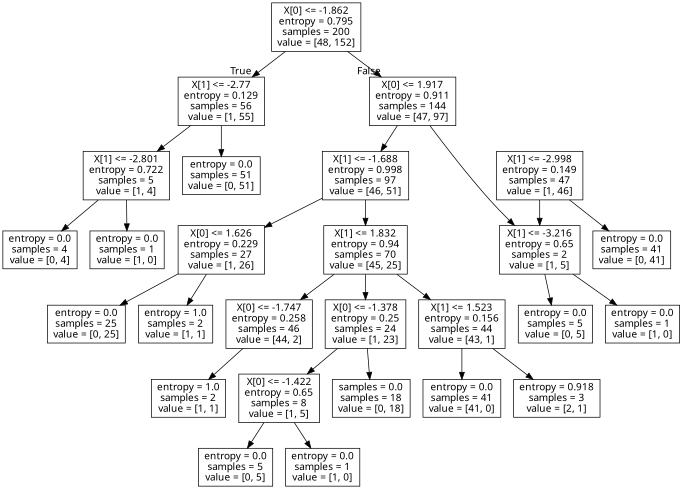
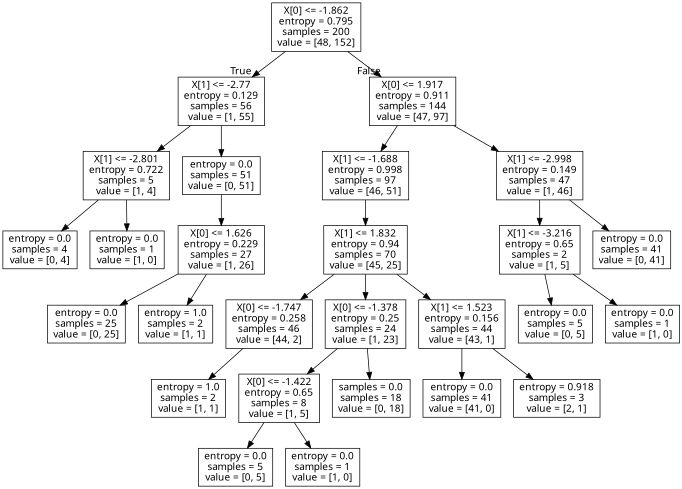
  digraph {
    fontname="Noto Sans"
    node [fontname="Noto Sans" shape=box]
    edge [fontname="Noto Sans"]
    n1 [label="X[0] <= -1.862\nentropy = 0.795\nsamples = 200\nvalue = [48, 152]"]
    n2 [label="X[1] <= -2.77\nentropy = 0.129\nsamples = 56\nvalue = [1, 55]"]
    n3 [label="X[0] <= 1.917\nentropy = 0.911\nsamples = 144\nvalue = [47, 97]"]
    n4 [label="X[1] <= -2.801\nentropy = 0.722\nsamples = 5\nvalue = [1, 4]"]
    n5 [label="entropy = 0.0\nsamples = 51\nvalue = [0, 51]"]
    n6 [label="X[1] <= -1.688\nentropy = 0.998\nsamples = 97\nvalue = [46, 51]"]
    n7 [label="X[1] <= -2.998\nentropy = 0.149\nsamples = 47\nvalue = [1, 46]"]
    n8 [label="entropy = 0.0\nsamples = 4\nvalue = [0, 4]"]
    n9 [label="entropy = 0.0\nsamples = 1\nvalue = [1, 0]"]
    n10 [label="X[0] <= 1.626\nentropy = 0.229\nsamples = 27\nvalue = [1, 26]"]
    n11 [label="X[1] <= 1.832\nentropy = 0.94\nsamples = 70\nvalue = [45, 25]"]
    n12 [label="X[1] <= -3.216\nentropy = 0.65\nsamples = 2\nvalue = [1, 5]"]
    n13 [label="entropy = 0.0\nsamples = 41\nvalue = [0, 41]"]
    n14 [label="entropy = 0.0\nsamples = 25\nvalue = [0, 25]"]
    n15 [label="entropy = 1.0\nsamples = 2\nvalue = [1, 1]"]
    n16 [label="X[0] <= -1.747\nentropy = 0.258\nsamples = 46\nvalue = [44, 2]"]
    n17 [label="X[0] <= -1.378\nentropy = 0.25\nsamples = 24\nvalue = [1, 23]"]
    n18 [label="X[1] <= 1.523\nentropy = 0.156\nsamples = 44\nvalue = [43, 1]"]
    n19 [label="entropy = 1.0\nsamples = 2\nvalue = [1, 1]"]
    n20 [label="X[0] <= -1.422\nentropy = 0.65\nsamples = 8\nvalue = [1, 5]"]
    n21 [label="samples = 0.0\nsamples = 18\nvalue = [0, 18]"]
    n22 [label="entropy = 0.0\nsamples = 41\nvalue = [41, 0]"]
    n23 [label="entropy = 0.918\nsamples = 3\nvalue = [2, 1]"]
    n24 [label="entropy = 0.0\nsamples = 5\nvalue = [0, 5]"]
    n25 [label="entropy = 0.0\nsamples = 1\nvalue = [1, 0]"]
    n26 [label="entropy = 0.0\nsamples = 5\nvalue = [0, 5]"]
    n27 [label="entropy = 0.0\nsamples = 1\nvalue = [1, 0]"]
    n1 -> n2 [headlabel=True labelangle=45 labeldistance=2.5]
    n1 -> n3 [headlabel=False labelangle=-45 labeldistance=2.5]
    n2 -> n4
    n2 -> n5
    n3 -> n6
-   n3 -> n12
+   n3 -> n7
    n4 -> n8
    n4 -> n9
-   n6 -> n10
+   n5 -> n10
    n6 -> n11
    n7 -> n12
    n7 -> n13
    n10 -> n14
    n10 -> n15
    n11 -> n16
    n11 -> n17
    n11 -> n18
    n12 -> n26
    n12 -> n27
    n16 -> n19
    n17 -> n20
    n17 -> n21
    n18 -> n22
    n18 -> n23
    n20 -> n24
    n20 -> n25
  }
